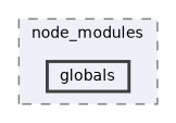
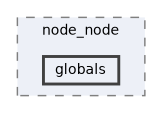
  digraph {
    compound=true
    n1 [color=grey25 fillcolor="#edf0f7" fontname=Helvetica fontsize=10 height=0.2 label=globals shape=box style="filled,bold" width=0.4]
    subgraph cluster_1 {
      bgcolor="#edf0f7"
      fontname=Helvetica
      fontsize=10
-     label=node_modules
+     label=node_node
      pencolor=grey50
      style="filled,dashed"
      n1
    }
  }
